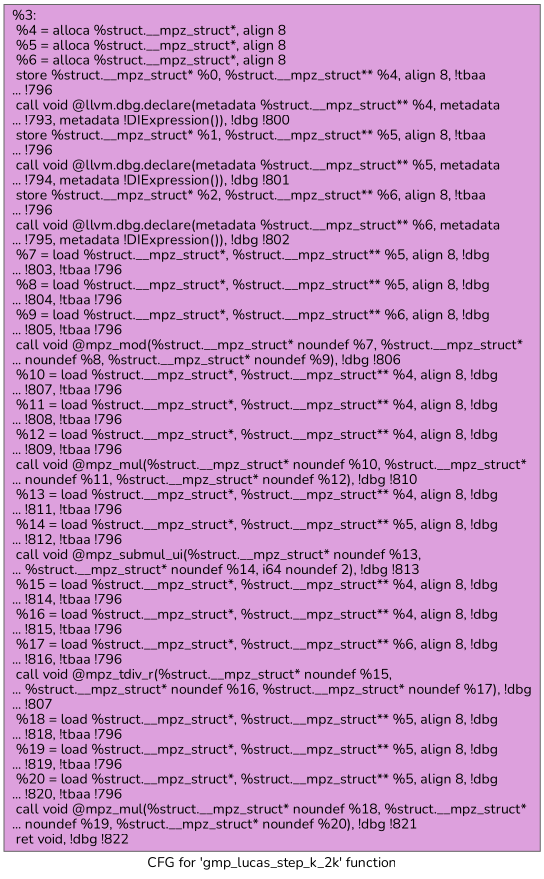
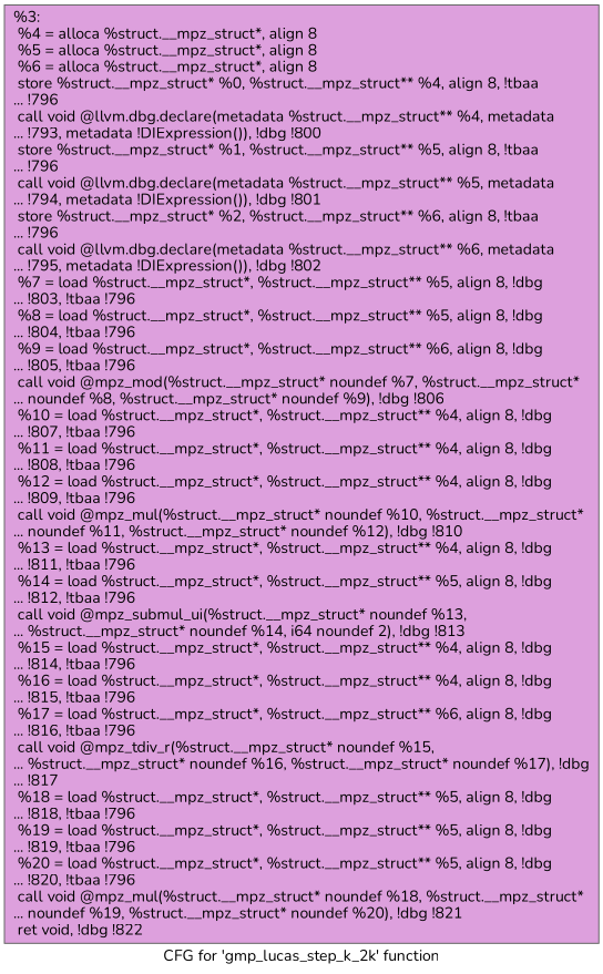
  digraph {
    label="CFG for 'gmp_lucas_step_k_2k' function"
    fontname=Nunito
-   n1 [color=gray40 fillcolor=plum label="{%3:\l  %4 = alloca %struct.__mpz_struct*, align 8\l  %5 = alloca %struct.__mpz_struct*, align 8\l  %6 = alloca %struct.__mpz_struct*, align 8\l  store %struct.__mpz_struct* %0, %struct.__mpz_struct** %4, align 8, !tbaa\l... !796\l  call void @llvm.dbg.declare(metadata %struct.__mpz_struct** %4, metadata\l... !793, metadata !DIExpression()), !dbg !800\l  store %struct.__mpz_struct* %1, %struct.__mpz_struct** %5, align 8, !tbaa\l... !796\l  call void @llvm.dbg.declare(metadata %struct.__mpz_struct** %5, metadata\l... !794, metadata !DIExpression()), !dbg !801\l  store %struct.__mpz_struct* %2, %struct.__mpz_struct** %6, align 8, !tbaa\l... !796\l  call void @llvm.dbg.declare(metadata %struct.__mpz_struct** %6, metadata\l... !795, metadata !DIExpression()), !dbg !802\l  %7 = load %struct.__mpz_struct*, %struct.__mpz_struct** %5, align 8, !dbg\l... !803, !tbaa !796\l  %8 = load %struct.__mpz_struct*, %struct.__mpz_struct** %5, align 8, !dbg\l... !804, !tbaa !796\l  %9 = load %struct.__mpz_struct*, %struct.__mpz_struct** %6, align 8, !dbg\l... !805, !tbaa !796\l  call void @mpz_mod(%struct.__mpz_struct* noundef %7, %struct.__mpz_struct*\l... noundef %8, %struct.__mpz_struct* noundef %9), !dbg !806\l  %10 = load %struct.__mpz_struct*, %struct.__mpz_struct** %4, align 8, !dbg\l... !807, !tbaa !796\l  %11 = load %struct.__mpz_struct*, %struct.__mpz_struct** %4, align 8, !dbg\l... !808, !tbaa !796\l  %12 = load %struct.__mpz_struct*, %struct.__mpz_struct** %4, align 8, !dbg\l... !809, !tbaa !796\l  call void @mpz_mul(%struct.__mpz_struct* noundef %10, %struct.__mpz_struct*\l... noundef %11, %struct.__mpz_struct* noundef %12), !dbg !810\l  %13 = load %struct.__mpz_struct*, %struct.__mpz_struct** %4, align 8, !dbg\l... !811, !tbaa !796\l  %14 = load %struct.__mpz_struct*, %struct.__mpz_struct** %5, align 8, !dbg\l... !812, !tbaa !796\l  call void @mpz_submul_ui(%struct.__mpz_struct* noundef %13,\l... %struct.__mpz_struct* noundef %14, i64 noundef 2), !dbg !813\l  %15 = load %struct.__mpz_struct*, %struct.__mpz_struct** %4, align 8, !dbg\l... !814, !tbaa !796\l  %16 = load %struct.__mpz_struct*, %struct.__mpz_struct** %4, align 8, !dbg\l... !815, !tbaa !796\l  %17 = load %struct.__mpz_struct*, %struct.__mpz_struct** %6, align 8, !dbg\l... !816, !tbaa !796\l  call void @mpz_tdiv_r(%struct.__mpz_struct* noundef %15,\l... %struct.__mpz_struct* noundef %16, %struct.__mpz_struct* noundef %17), !dbg\l... !807\l  %18 = load %struct.__mpz_struct*, %struct.__mpz_struct** %5, align 8, !dbg\l... !818, !tbaa !796\l  %19 = load %struct.__mpz_struct*, %struct.__mpz_struct** %5, align 8, !dbg\l... !819, !tbaa !796\l  %20 = load %struct.__mpz_struct*, %struct.__mpz_struct** %5, align 8, !dbg\l... !820, !tbaa !796\l  call void @mpz_mul(%struct.__mpz_struct* noundef %18, %struct.__mpz_struct*\l... noundef %19, %struct.__mpz_struct* noundef %20), !dbg !821\l  ret void, !dbg !822\l}" shape=record style=filled fontname=Nunito]
+   n1 [color=gray40 fillcolor=plum label="{%3:\l  %4 = alloca %struct.__mpz_struct*, align 8\l  %5 = alloca %struct.__mpz_struct*, align 8\l  %6 = alloca %struct.__mpz_struct*, align 8\l  store %struct.__mpz_struct* %0, %struct.__mpz_struct** %4, align 8, !tbaa\l... !796\l  call void @llvm.dbg.declare(metadata %struct.__mpz_struct** %4, metadata\l... !793, metadata !DIExpression()), !dbg !800\l  store %struct.__mpz_struct* %1, %struct.__mpz_struct** %5, align 8, !tbaa\l... !796\l  call void @llvm.dbg.declare(metadata %struct.__mpz_struct** %5, metadata\l... !794, metadata !DIExpression()), !dbg !801\l  store %struct.__mpz_struct* %2, %struct.__mpz_struct** %6, align 8, !tbaa\l... !796\l  call void @llvm.dbg.declare(metadata %struct.__mpz_struct** %6, metadata\l... !795, metadata !DIExpression()), !dbg !802\l  %7 = load %struct.__mpz_struct*, %struct.__mpz_struct** %5, align 8, !dbg\l... !803, !tbaa !796\l  %8 = load %struct.__mpz_struct*, %struct.__mpz_struct** %5, align 8, !dbg\l... !804, !tbaa !796\l  %9 = load %struct.__mpz_struct*, %struct.__mpz_struct** %6, align 8, !dbg\l... !805, !tbaa !796\l  call void @mpz_mod(%struct.__mpz_struct* noundef %7, %struct.__mpz_struct*\l... noundef %8, %struct.__mpz_struct* noundef %9), !dbg !806\l  %10 = load %struct.__mpz_struct*, %struct.__mpz_struct** %4, align 8, !dbg\l... !807, !tbaa !796\l  %11 = load %struct.__mpz_struct*, %struct.__mpz_struct** %4, align 8, !dbg\l... !808, !tbaa !796\l  %12 = load %struct.__mpz_struct*, %struct.__mpz_struct** %4, align 8, !dbg\l... !809, !tbaa !796\l  call void @mpz_mul(%struct.__mpz_struct* noundef %10, %struct.__mpz_struct*\l... noundef %11, %struct.__mpz_struct* noundef %12), !dbg !810\l  %13 = load %struct.__mpz_struct*, %struct.__mpz_struct** %4, align 8, !dbg\l... !811, !tbaa !796\l  %14 = load %struct.__mpz_struct*, %struct.__mpz_struct** %5, align 8, !dbg\l... !812, !tbaa !796\l  call void @mpz_submul_ui(%struct.__mpz_struct* noundef %13,\l... %struct.__mpz_struct* noundef %14, i64 noundef 2), !dbg !813\l  %15 = load %struct.__mpz_struct*, %struct.__mpz_struct** %4, align 8, !dbg\l... !814, !tbaa !796\l  %16 = load %struct.__mpz_struct*, %struct.__mpz_struct** %4, align 8, !dbg\l... !815, !tbaa !796\l  %17 = load %struct.__mpz_struct*, %struct.__mpz_struct** %6, align 8, !dbg\l... !816, !tbaa !796\l  call void @mpz_tdiv_r(%struct.__mpz_struct* noundef %15,\l... %struct.__mpz_struct* noundef %16, %struct.__mpz_struct* noundef %17), !dbg\l... !817\l  %18 = load %struct.__mpz_struct*, %struct.__mpz_struct** %5, align 8, !dbg\l... !818, !tbaa !796\l  %19 = load %struct.__mpz_struct*, %struct.__mpz_struct** %5, align 8, !dbg\l... !819, !tbaa !796\l  %20 = load %struct.__mpz_struct*, %struct.__mpz_struct** %5, align 8, !dbg\l... !820, !tbaa !796\l  call void @mpz_mul(%struct.__mpz_struct* noundef %18, %struct.__mpz_struct*\l... noundef %19, %struct.__mpz_struct* noundef %20), !dbg !821\l  ret void, !dbg !822\l}" shape=record style=filled fontname=Nunito]
  }
